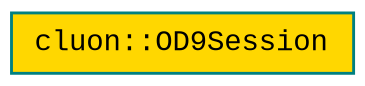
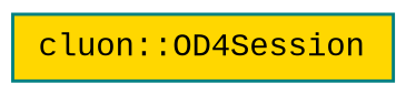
  digraph {
    rankdir=LR
    fontname="Liberation Mono"
-   n1 [color=teal fillcolor=gold fontname="Liberation Mono" fontsize=10 height=0.2 label="cluon::OD9Session" shape=record style=filled width=0.4]
+   n1 [color=teal fillcolor=gold fontname="Liberation Mono" fontsize=10 height=0.2 label="cluon::OD4Session" shape=record style=filled width=0.4]
  }
